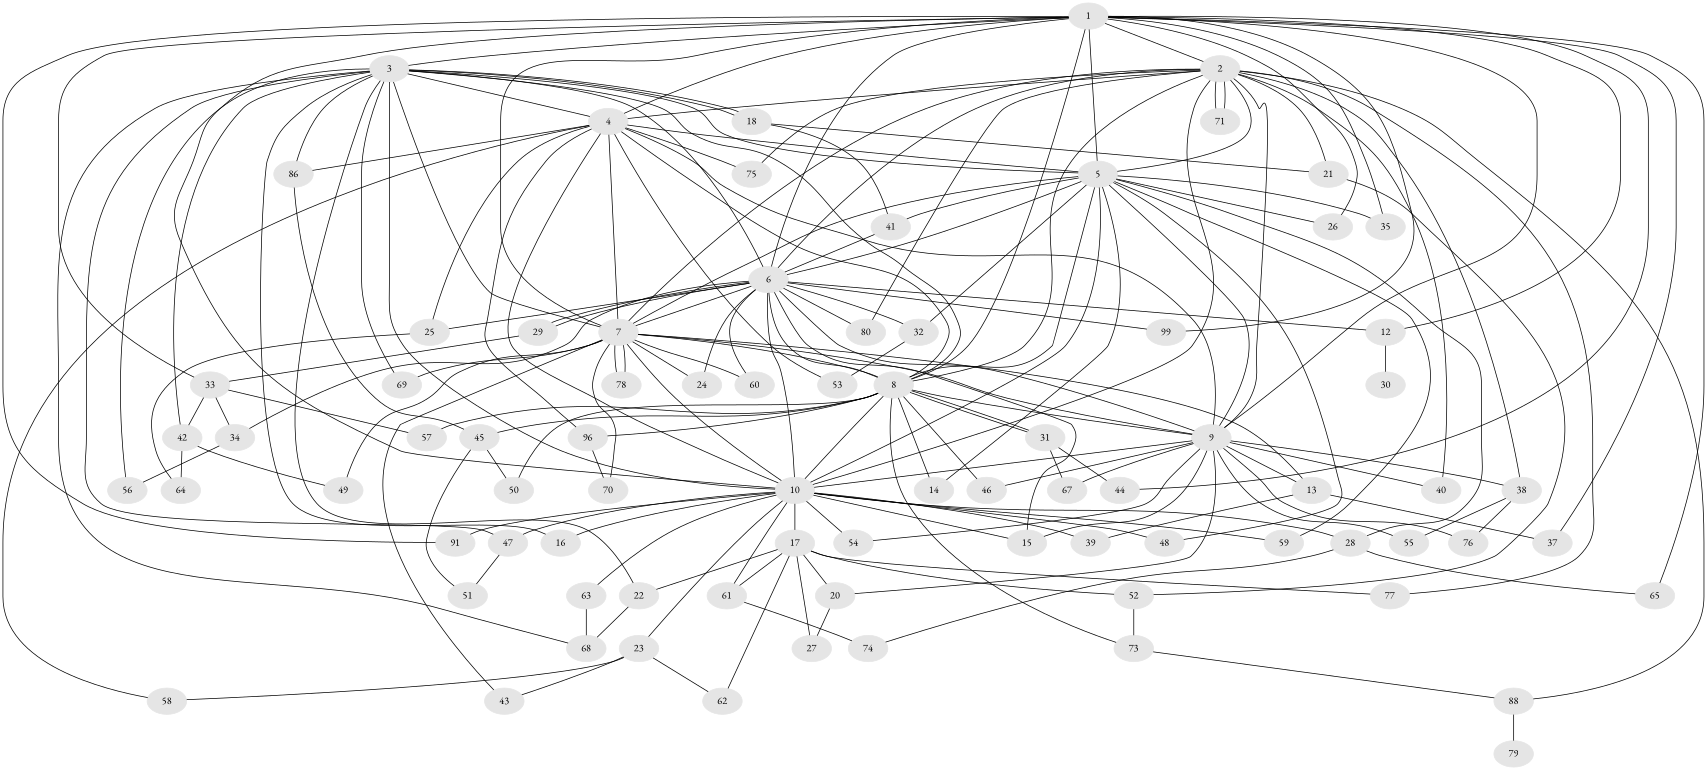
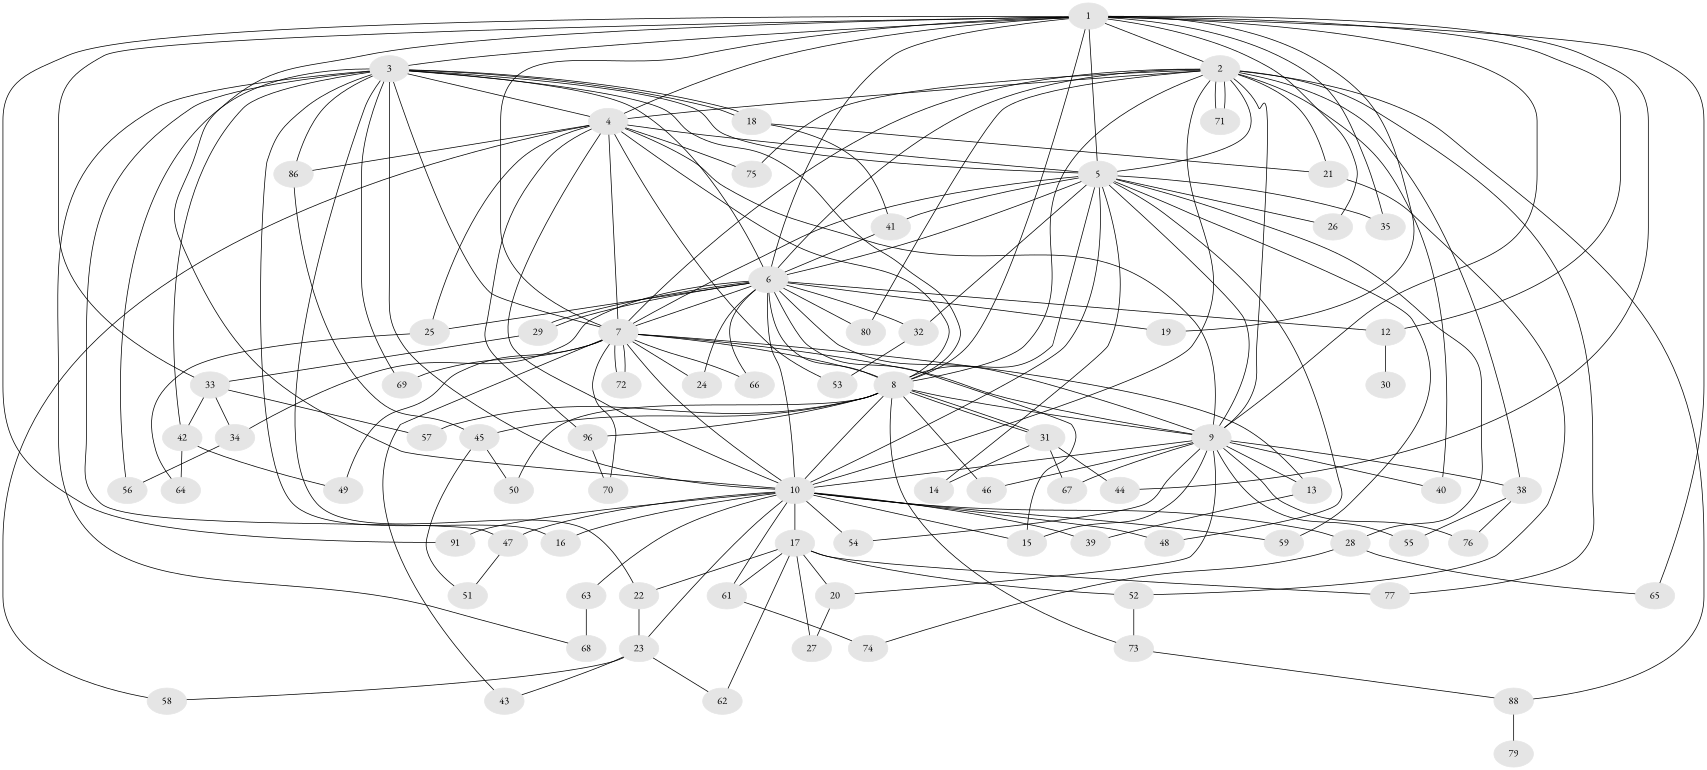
  graph {
    fontname="EB Garamond"
    node [color=gray90 fontname="EB Garamond" style=filled]
    edge [fontname="EB Garamond"]
    1
    2
    3
    4
    5
    6
    7
    8
    9
    10
    n11 [label=91]
    12
-   19 [label=99]
+   19
    26
    33
    35
-   37
    44
    65
    21
    38
    40
    71
    75
    77
    n26 [label=88]
    80
    16
    18
    22
    n31 [label=86]
    42
    47
    56
    68
    69
    25
    53
    58
    n40 [label=96]
    14
    28
    32
    41
    48
    59
    15
    24
    29
    34
-   60
+   60 [label=66]
    13
    43
    49
    70
-   72 [label=78]
+   72
    31
    45
    46
    50
    57
    73
    20
    54
    55
    67
    76
    17
    63
    23
    39
    61
    30
    52
    79
    64
    51
    27
    62
    74
    1 -- 2
    1 -- 3
    1 -- 4
    1 -- 5
    1 -- 6
    1 -- 7
    1 -- 8
    1 -- 9
    1 -- 10
    1 -- n11
    1 -- 12
    1 -- 19
    1 -- 26
    1 -- 33
    1 -- 35
-   1 -- 37
    1 -- 44
    1 -- 65
    2 -- 4
    2 -- 5
    2 -- 6
    2 -- 7
    2 -- 8
    2 -- 9
    2 -- 10
    2 -- 21
    2 -- 38
    2 -- 40
    2 -- 71
    2 -- 71
    2 -- 75
    2 -- 77
    2 -- n26
    2 -- 80
    3 -- 4
    3 -- 5
    3 -- 6
    3 -- 7
    3 -- 8
    3 -- 10
    3 -- 16
    3 -- 18
    3 -- 18
    3 -- 22
    3 -- n31
    3 -- 42
    3 -- 47
    3 -- 56
    3 -- 68
    3 -- 69
    4 -- 5
    4 -- 7
    4 -- 8
    4 -- 9
    4 -- 10
    4 -- 75
    4 -- n31
    4 -- 25
    4 -- 53
    4 -- 58
    4 -- n40
    5 -- 6
    5 -- 7
    5 -- 8
    5 -- 9
    5 -- 10
    5 -- 26
    5 -- 35
    5 -- 14
    5 -- 28
    5 -- 32
    5 -- 41
    5 -- 48
    5 -- 59
    6 -- 7
    6 -- 8
    6 -- 9
    6 -- 10
    6 -- 12
    6 -- 19
    6 -- 80
    6 -- 25
    6 -- 32
    6 -- 15
    6 -- 24
    6 -- 29
    6 -- 29
    6 -- 34
    6 -- 60
    7 -- 8
    7 -- 9
    7 -- 10
    7 -- 69
    7 -- 24
    7 -- 60
    7 -- 13
    7 -- 43
    7 -- 49
    7 -- 70
    7 -- 72
    7 -- 72
    8 -- 9
    8 -- 10
    8 -- n40
-   8 -- 14
+   31 -- 14
    8 -- 31
    8 -- 31
    8 -- 45
    8 -- 46
    8 -- 50
    8 -- 57
    8 -- 73
    9 -- 10
    9 -- 38
    9 -- 40
    9 -- 15
    9 -- 13
    9 -- 46
    9 -- 20
    9 -- 54
    9 -- 55
    9 -- 67
    9 -- 76
    10 -- n11
    10 -- 16
    10 -- 47
    10 -- 28
    10 -- 48
    10 -- 59
    10 -- 15
    10 -- 54
    10 -- 17
    10 -- 63
    10 -- 23
    10 -- 39
    10 -- 61
    12 -- 30
    33 -- 42
    33 -- 34
    33 -- 57
    21 -- 52
    38 -- 55
    38 -- 76
    n26 -- 79
    18 -- 21
    18 -- 41
-   22 -- 68
+   22 -- 23
    n31 -- 45
    42 -- 49
    42 -- 64
    47 -- 51
    25 -- 64
    n40 -- 70
    28 -- 65
    28 -- 74
    32 -- 53
    41 -- 6
    29 -- 33
    34 -- 56
-   13 -- 37
    13 -- 39
    31 -- 44
    31 -- 67
    45 -- 50
    45 -- 51
    73 -- n26
    20 -- 27
    17 -- 77
    17 -- 22
    17 -- 20
    17 -- 61
    17 -- 52
    17 -- 27
    17 -- 62
    63 -- 68
    23 -- 58
    23 -- 43
    23 -- 62
    61 -- 74
    52 -- 73
  }
